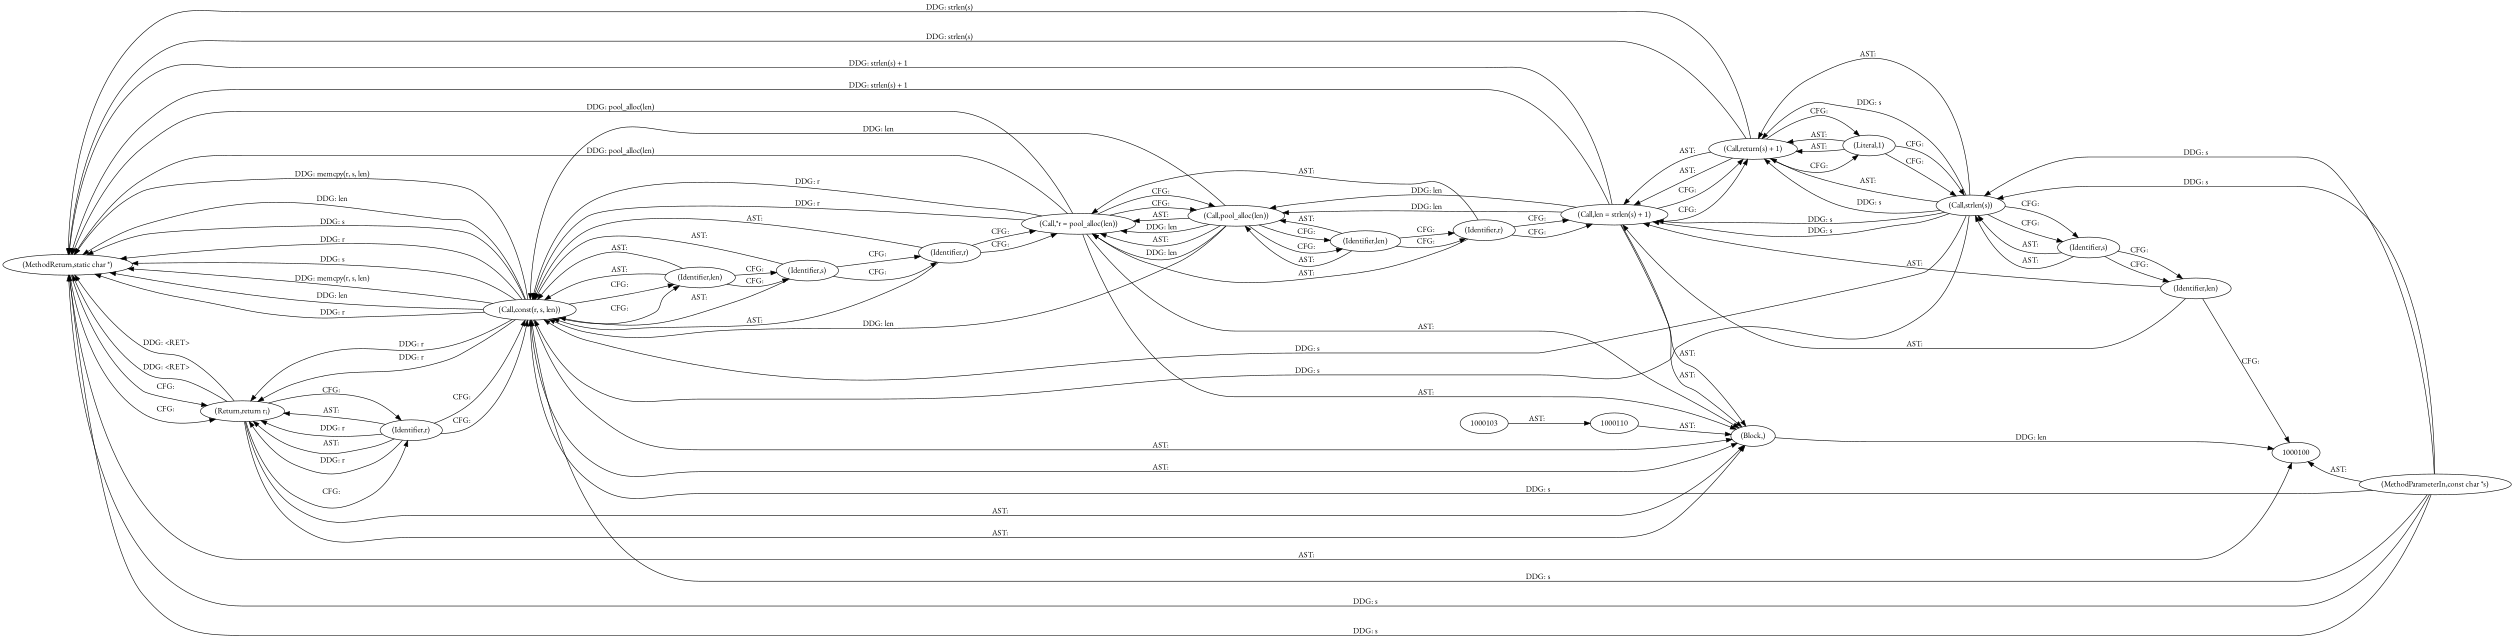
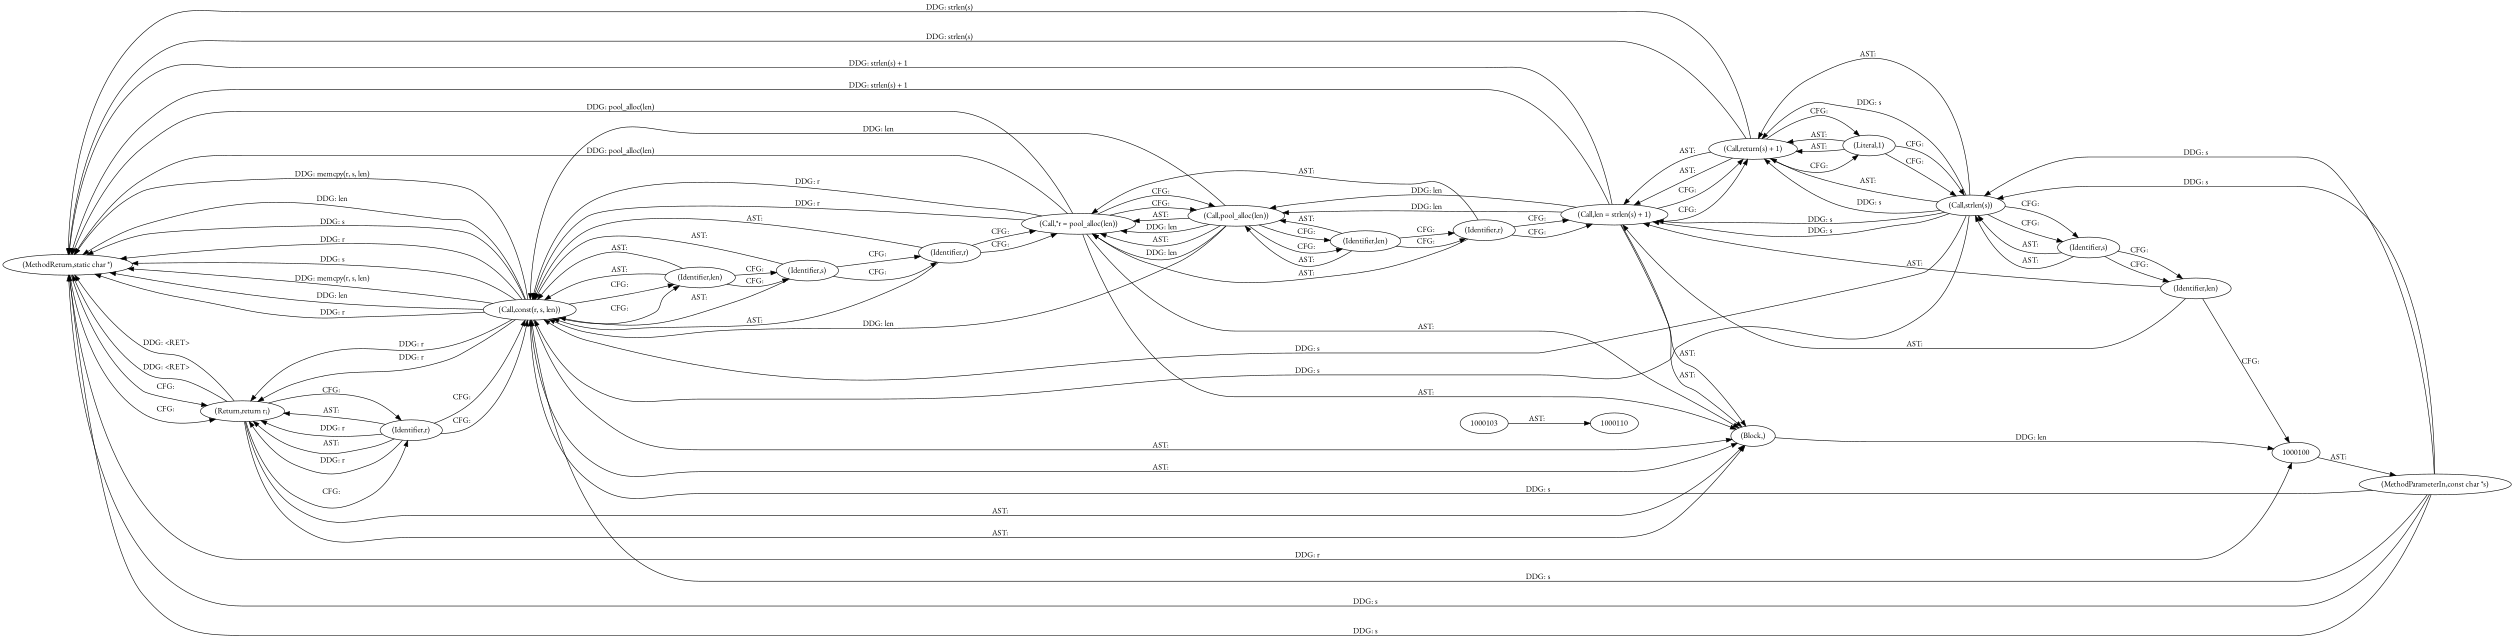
  digraph {
    fontname="EB Garamond"
    rankdir=LR
    node [fontname="EB Garamond"]
    edge [fontname="EB Garamond"]
    n1 [label="(MethodReturn,static char *)"]
    n2 [label="(Return,return r;)"]
    1000100
    n4 [label="(Block,)"]
    n5 [label="(Identifier,r)"]
    n6 [label="(MethodParameterIn,const char *s)"]
    n7 [label="(Call,strlen(s))"]
    n8 [label="(Call,const(r, s, len))"]
    n9 [label="(Call,return(s) + 1)"]
    n10 [label="(Call,len = strlen(s) + 1)"]
    n11 [label="(Identifier,s)"]
    n12 [label="(Identifier,len)"]
    n13 [label="(Literal,1)"]
    n14 [label="(Call,pool_alloc(len))"]
    n15 [label="(Identifier,len)"]
    n16 [label="(Identifier,len)"]
    n17 [label="(Call,*r = pool_alloc(len))"]
    n18 [label="(Identifier,r)"]
    n19 [label="(Identifier,s)"]
    n20 [label="(Identifier,r)"]
    1000103
    1000110
    n1 -> n2 [label="CFG: "]
    n1 -> n2 [label="CFG: "]
-   n1 -> 1000100 [label="AST: "]
+   n1 -> 1000100 [label="DDG: r"]
    n2 -> n1 [label="DDG: <RET>"]
    n2 -> n1 [label="DDG: <RET>"]
    n2 -> n4 [label="AST: "]
    n2 -> n4 [label="AST: "]
    n2 -> n5 [label="CFG: "]
    n2 -> n5 [label="CFG: "]
    n4 -> 1000100 [label="DDG: len"]
    n5 -> n2 [label="AST: "]
    n5 -> n2 [label="DDG: r"]
    n5 -> n2 [label="AST: "]
    n5 -> n2 [label="DDG: r"]
    n5 -> n8 [label="CFG: "]
    n5 -> n8 [label="CFG: "]
    n6 -> n1 [label="DDG: s"]
    n6 -> n1 [label="DDG: s"]
-   n6 -> 1000100 [label="AST: "]
+   1000100 -> n6 [label="AST: "]
    n6 -> n7 [label="DDG: s"]
    n6 -> n7 [label="DDG: s"]
    n6 -> n8 [label="DDG: s"]
    n6 -> n8 [label="DDG: s"]
    n7 -> n8 [label="DDG: s"]
    n7 -> n8 [label="DDG: s"]
    n7 -> n9 [label="AST: "]
    n7 -> n9 [label="DDG: s"]
    n7 -> n9 [label="AST: "]
    n7 -> n9 [label="DDG: s"]
    n7 -> n10 [label="DDG: s"]
    n7 -> n10 [label="DDG: s"]
    n7 -> n11 [label="CFG: "]
    n7 -> n11 [label="CFG: "]
    n8 -> n1 [label="DDG: s"]
    n8 -> n1 [label="DDG: memcpy(r, s, len)"]
    n8 -> n1 [label="DDG: len"]
    n8 -> n1 [label="DDG: r"]
    n8 -> n1 [label="DDG: s"]
    n8 -> n1 [label="DDG: memcpy(r, s, len)"]
    n8 -> n1 [label="DDG: len"]
    n8 -> n1 [label="DDG: r"]
    n8 -> n2 [label="DDG: r"]
    n8 -> n2 [label="DDG: r"]
    n8 -> n4 [label="AST: "]
    n8 -> n4 [label="AST: "]
    n8 -> n12 [label="CFG: "]
    n8 -> n12 [label="CFG: "]
    n9 -> n1 [label="DDG: strlen(s)"]
    n9 -> n1 [label="DDG: strlen(s)"]
    n9 -> n10 [label="AST: "]
    n9 -> n10 [label="AST: "]
    n9 -> n13 [label="CFG: "]
    n9 -> n13 [label="CFG: "]
    n10 -> n1 [label="DDG: strlen(s) + 1"]
    n10 -> n1 [label="DDG: strlen(s) + 1"]
    n10 -> n4 [label="AST: "]
    n10 -> n4 [label="AST: "]
    n10 -> n9 [label="CFG: "]
    n10 -> n9 [label="CFG: "]
    n10 -> n14 [label="DDG: len"]
    n10 -> n14 [label="DDG: len"]
    n11 -> n7 [label="AST: "]
    n11 -> n7 [label="AST: "]
    n11 -> n15 [label="CFG: "]
    n11 -> n15 [label="CFG: "]
    n12 -> n8 [label="AST: "]
    n12 -> n8 [label="AST: "]
    n12 -> n19 [label="CFG: "]
    n12 -> n19 [label="CFG: "]
    n13 -> n7 [label="CFG: "]
    n13 -> n7 [label="CFG: "]
    n13 -> n9 [label="AST: "]
    n13 -> n9 [label="AST: "]
    n14 -> n8 [label="DDG: len"]
    n14 -> n8 [label="DDG: len"]
    n14 -> n16 [label="CFG: "]
    n14 -> n16 [label="CFG: "]
    n14 -> n17 [label="AST: "]
    n14 -> n17 [label="DDG: len"]
    n14 -> n17 [label="AST: "]
    n14 -> n17 [label="DDG: len"]
    n15 -> 1000100 [label="CFG: "]
    n15 -> n10 [label="AST: "]
    n15 -> n10 [label="AST: "]
    n16 -> n14 [label="AST: "]
    n16 -> n14 [label="AST: "]
    n16 -> n18 [label="CFG: "]
    n16 -> n18 [label="CFG: "]
    n17 -> n1 [label="DDG: pool_alloc(len)"]
    n17 -> n1 [label="DDG: pool_alloc(len)"]
    n17 -> n4 [label="AST: "]
    n17 -> n4 [label="AST: "]
    n17 -> n8 [label="DDG: r"]
    n17 -> n8 [label="DDG: r"]
    n17 -> n14 [label="CFG: "]
    n17 -> n14 [label="CFG: "]
    n18 -> n10 [label="CFG: "]
    n18 -> n10 [label="CFG: "]
    n18 -> n17 [label="AST: "]
    n18 -> n17 [label="AST: "]
    n19 -> n8 [label="AST: "]
    n19 -> n8 [label="AST: "]
    n19 -> n20 [label="CFG: "]
    n19 -> n20 [label="CFG: "]
    n20 -> n8 [label="AST: "]
    n20 -> n8 [label="AST: "]
    n20 -> n17 [label="CFG: "]
    n20 -> n17 [label="CFG: "]
    1000103 -> 1000110 [label="AST: "]
-   1000110 -> n4 [label="AST: "]
  }
